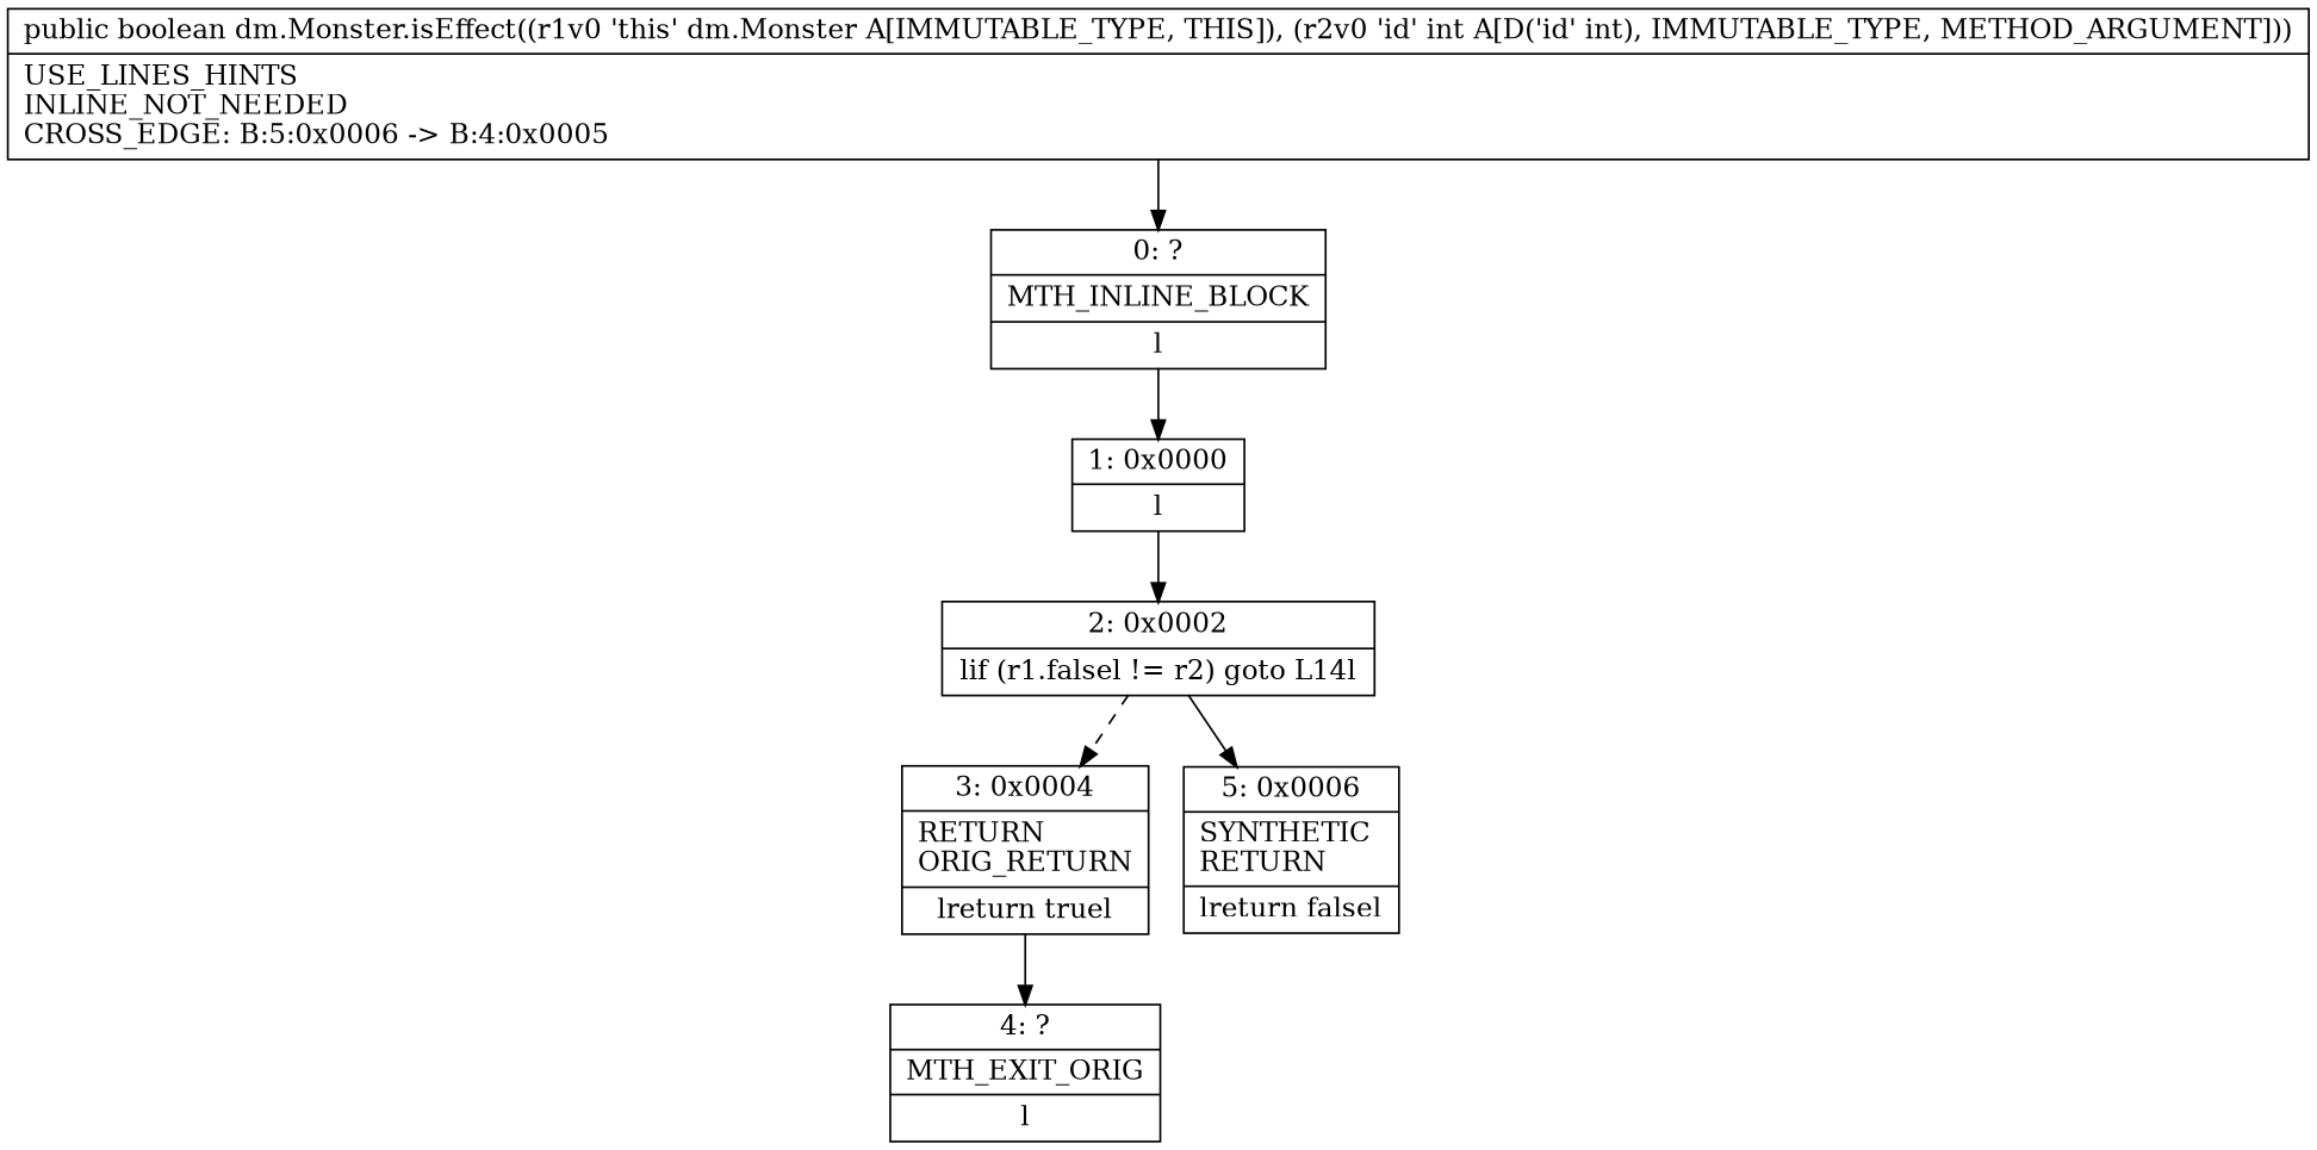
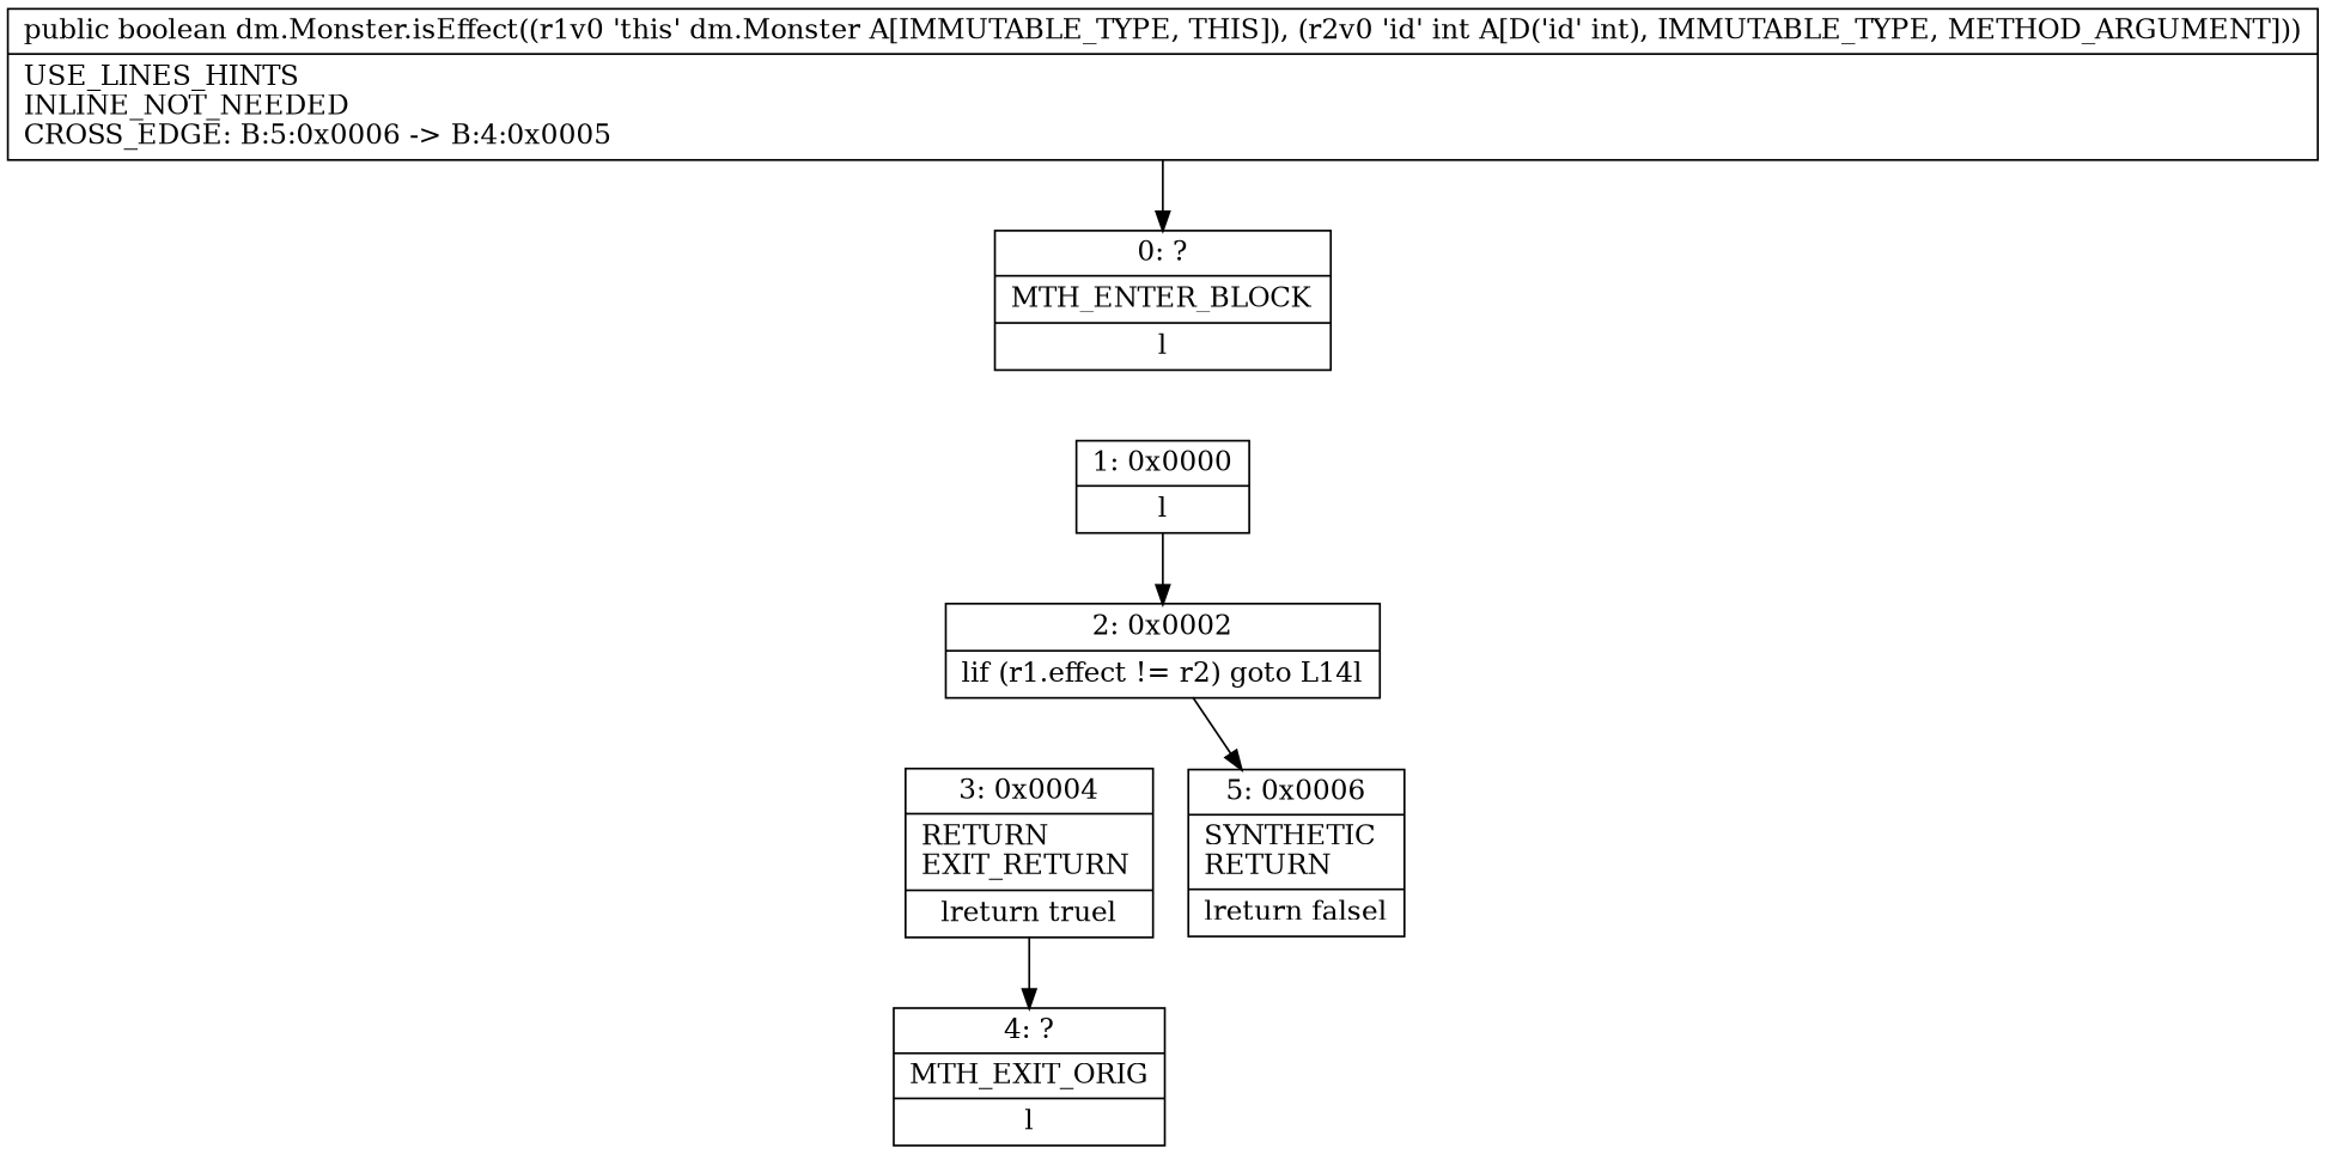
  digraph {
    node [shape=record]
-   n1 [label="{0\:\ ?|MTH_INLINE_BLOCK\l|l}"]
+   n1 [label="{0\:\ ?|MTH_ENTER_BLOCK\l|l}"]
    n2 [label="{1\:\ 0x0000|l}"]
-   n3 [label="{2\:\ 0x0002|lif (r1.falsel != r2) goto L14l}"]
-   n4 [label="{3\:\ 0x0004|RETURN\lORIG_RETURN\l|lreturn truel}"]
+   n3 [label="{2\:\ 0x0002|lif (r1.effect != r2) goto L14l}"]
+   n4 [label="{3\:\ 0x0004|RETURN\lEXIT_RETURN\l|lreturn truel}"]
    n5 [label="{5\:\ 0x0006|SYNTHETIC\lRETURN\l|lreturn falsel}"]
    n6 [label="{4\:\ ?|MTH_EXIT_ORIG\l|l}"]
    n7 [label="{public boolean dm.Monster.isEffect((r1v0 'this' dm.Monster A[IMMUTABLE_TYPE, THIS]), (r2v0 'id' int A[D('id' int), IMMUTABLE_TYPE, METHOD_ARGUMENT]))  | USE_LINES_HINTS\lINLINE_NOT_NEEDED\lCROSS_EDGE: B:5:0x0006 \-\> B:4:0x0005\l}"]
-   n1 -> n2
    n2 -> n3
-   n3 -> n4 [style=dashed]
    n3 -> n5
    n4 -> n6
    n7 -> n1
  }
